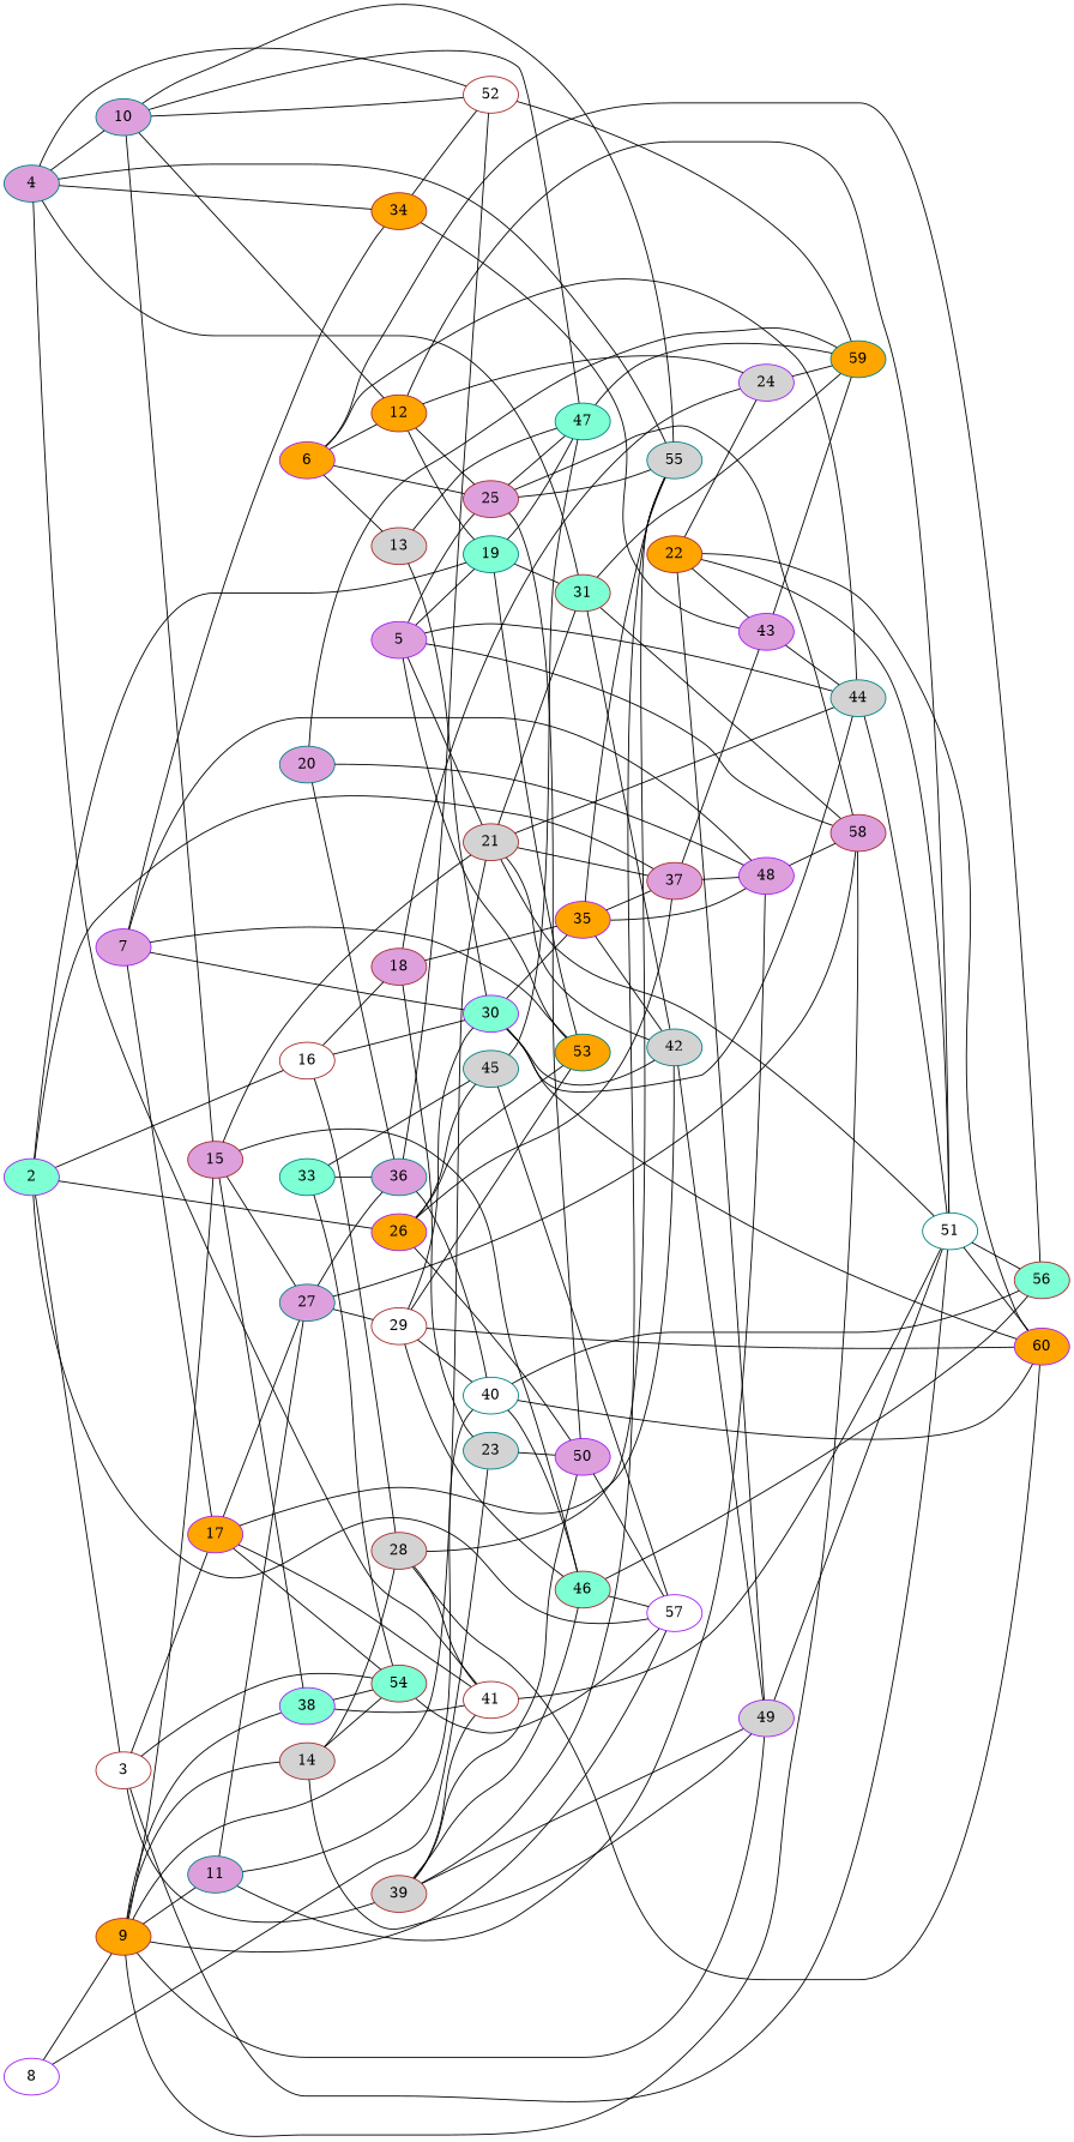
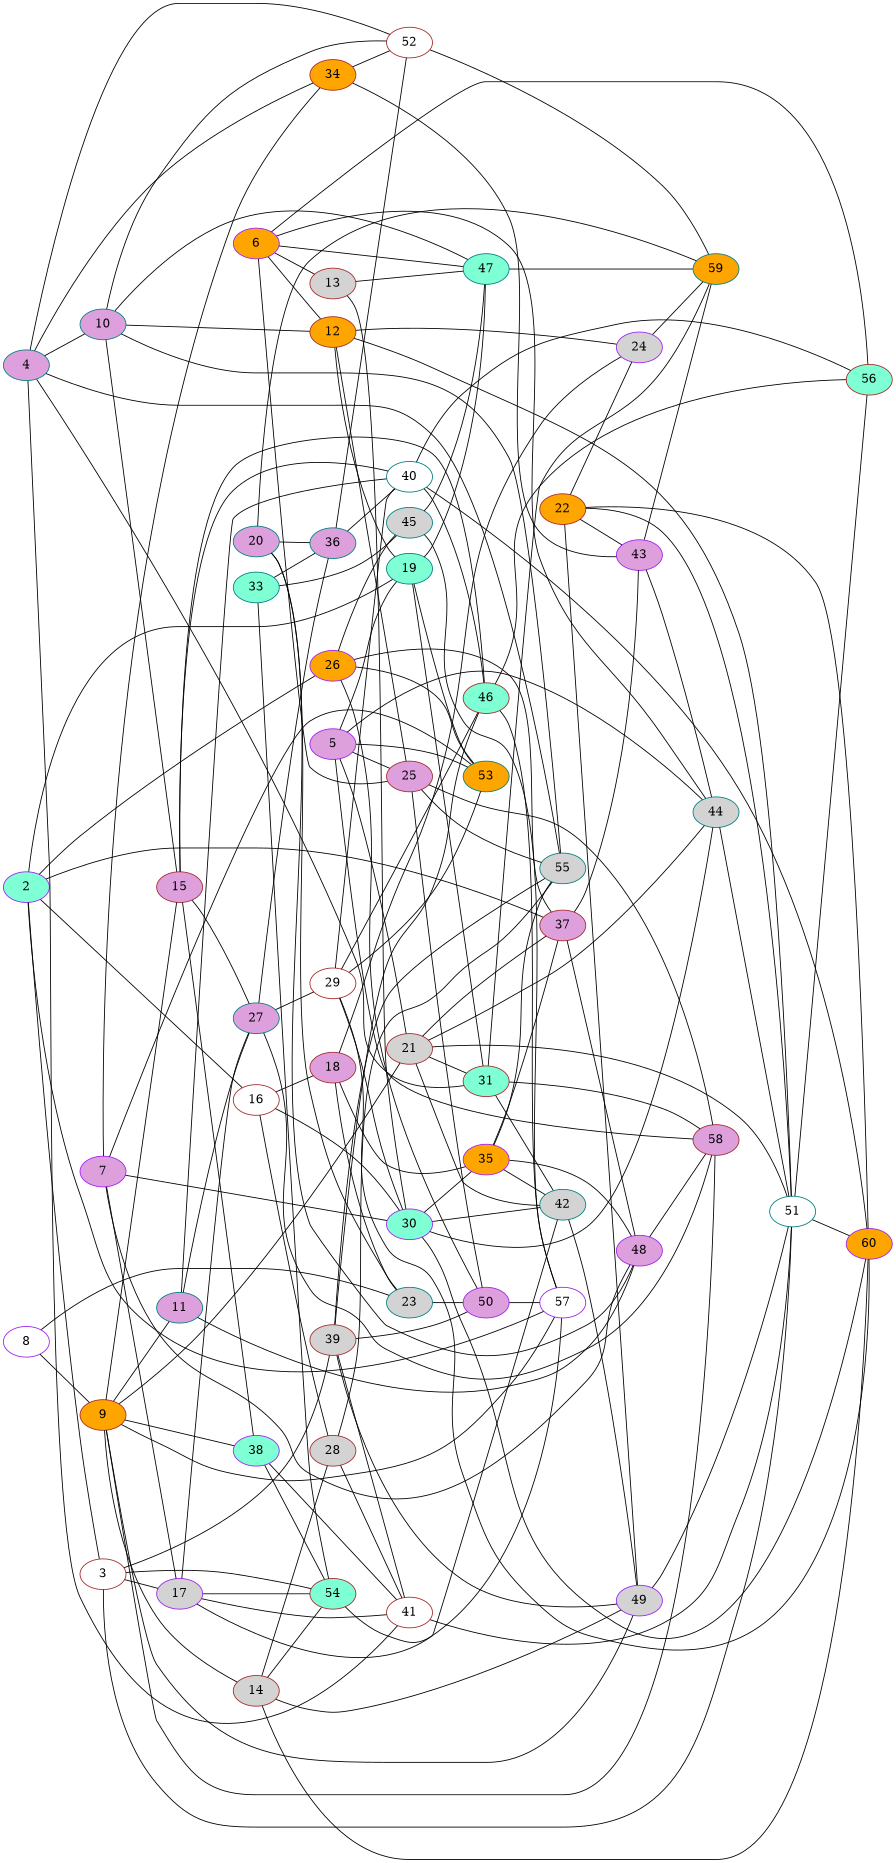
  graph {
    rankdir=LR
    node [color=brown fillcolor=plum style=filled]
    edge [weight=1.0]
    13 [fillcolor=lightgrey]
    47 [color=teal fillcolor=aquamarine]
    30 [color=purple fillcolor=aquamarine]
    45 [color=teal fillcolor=lightgrey]
    57 [color=purple fillcolor=white]
    56 [fillcolor=aquamarine]
    2 [color=purple fillcolor=aquamarine]
    3 [fillcolor=white]
    16 [fillcolor=white]
    19 [color=teal fillcolor=aquamarine]
    26 [color=purple fillcolor=orange]
    37
-   17 [color=purple fillcolor=orange]
+   17 [color=purple fillcolor=lightgrey]
    39 [fillcolor=lightgrey]
    51 [color=teal fillcolor=white]
    54 [fillcolor=aquamarine]
    28 [fillcolor=lightgrey]
    18
    31 [fillcolor=aquamarine]
    53 [color=teal fillcolor=orange]
    50 [color=purple]
    48 [color=purple]
    43 [color=purple]
    41 [fillcolor=white]
    27 [color=teal]
    42 [color=teal fillcolor=lightgrey]
    55 [color=teal fillcolor=lightgrey]
    49 [color=purple fillcolor=lightgrey]
    46 [fillcolor=aquamarine]
    60 [color=purple fillcolor=orange]
    4 [color=teal]
    10 [color=teal]
    34 [fillcolor=orange]
    52 [fillcolor=white]
    12 [fillcolor=orange]
    15
    58
    59 [color=teal fillcolor=orange]
    5 [color=purple]
    21 [fillcolor=lightgrey]
    25
    44 [color=teal fillcolor=lightgrey]
    6 [color=purple fillcolor=orange]
    24 [color=purple fillcolor=lightgrey]
    7 [color=purple]
    35 [color=purple fillcolor=orange]
    8 [color=purple fillcolor=white]
    9 [fillcolor=orange]
    23 [color=teal fillcolor=lightgrey]
    11 [color=teal]
    14 [fillcolor=lightgrey]
    38 [color=purple fillcolor=aquamarine]
    40 [color=teal fillcolor=white]
    36 [color=teal]
    29 [fillcolor=white]
    20 [color=teal]
    22 [fillcolor=orange]
    33 [color=teal fillcolor=aquamarine]
    13 -- 47
    13 -- 30 [weight=2.0]
    47 -- 59
    30 -- 42
    30 -- 60
    30 -- 44
    30 -- 35
    45 -- 47
    45 -- 57
    2 -- 57
    2 -- 3
    2 -- 16
    2 -- 19
    2 -- 26
    2 -- 37
    3 -- 17
    3 -- 39
    3 -- 51 [weight=2.0]
    3 -- 54
    16 -- 30
    16 -- 28 [weight=2.0]
    16 -- 18 [weight=2.0]
    19 -- 47
    19 -- 31
    19 -- 53
    26 -- 45
    26 -- 37
    26 -- 53 [weight=2.0]
    26 -- 50
    37 -- 48
    37 -- 43
    17 -- 54
    17 -- 41
    17 -- 27
    17 -- 42
    39 -- 50
    39 -- 41
    39 -- 55
    39 -- 49
    39 -- 46
    51 -- 56
    51 -- 60
    54 -- 57
    28 -- 41
    28 -- 55
-   28 -- 60
+   14 -- 60
    18 -- 24
    18 -- 35
    18 -- 23 [weight=2.0]
    31 -- 42
    31 -- 58
    31 -- 59
    50 -- 57
    48 -- 58
    43 -- 59
    43 -- 44
    41 -- 51
    27 -- 58
    27 -- 36
    27 -- 29
    42 -- 49
    49 -- 51
    46 -- 57
    46 -- 56
    4 -- 31
    4 -- 41
    4 -- 55
    4 -- 10
    4 -- 34
    4 -- 52
    10 -- 47
    10 -- 55
    10 -- 52
    10 -- 12
    10 -- 15
    34 -- 43
    34 -- 52 [weight=2.0]
    52 -- 59
    12 -- 19
    12 -- 51
    12 -- 25
    12 -- 24
    15 -- 27
    15 -- 46
-   15 -- 21
+   15 -- 40
    15 -- 38
    5 -- 19
    5 -- 53
    5 -- 58
    5 -- 21
    5 -- 25
    5 -- 44
    21 -- 37
    21 -- 51
    21 -- 31
    21 -- 42
    21 -- 44
    25 -- 50
    25 -- 55
    25 -- 58
    44 -- 51
    6 -- 13
-   25 -- 47
+   6 -- 47
    6 -- 56
    6 -- 12
    6 -- 25
    6 -- 44
    24 -- 59
    7 -- 30 [weight=2.0]
    7 -- 17
    7 -- 53
    7 -- 48
    7 -- 34
    35 -- 37
    35 -- 48
    35 -- 42
    35 -- 55
    8 -- 9 [weight=2.0]
    8 -- 23 [weight=2.0]
    9 -- 57
    9 -- 49
    9 -- 15
    9 -- 58
    9 -- 21
    9 -- 11
    9 -- 14
    9 -- 38
    23 -- 50
    11 -- 48
    11 -- 27
    11 -- 40
    14 -- 54
    14 -- 28
    14 -- 49
    38 -- 54
    38 -- 41
    40 -- 56
    40 -- 46
    40 -- 60
    36 -- 52
    36 -- 40
    29 -- 30
    29 -- 53
    29 -- 46
    29 -- 60
    29 -- 40
    20 -- 48
    20 -- 59
+   20 -- 23
    20 -- 36
    22 -- 51
    22 -- 43 [weight=2.0]
    22 -- 49
    22 -- 60
    22 -- 24
    33 -- 45
    33 -- 54
    33 -- 36 [weight=2.0]
  }
